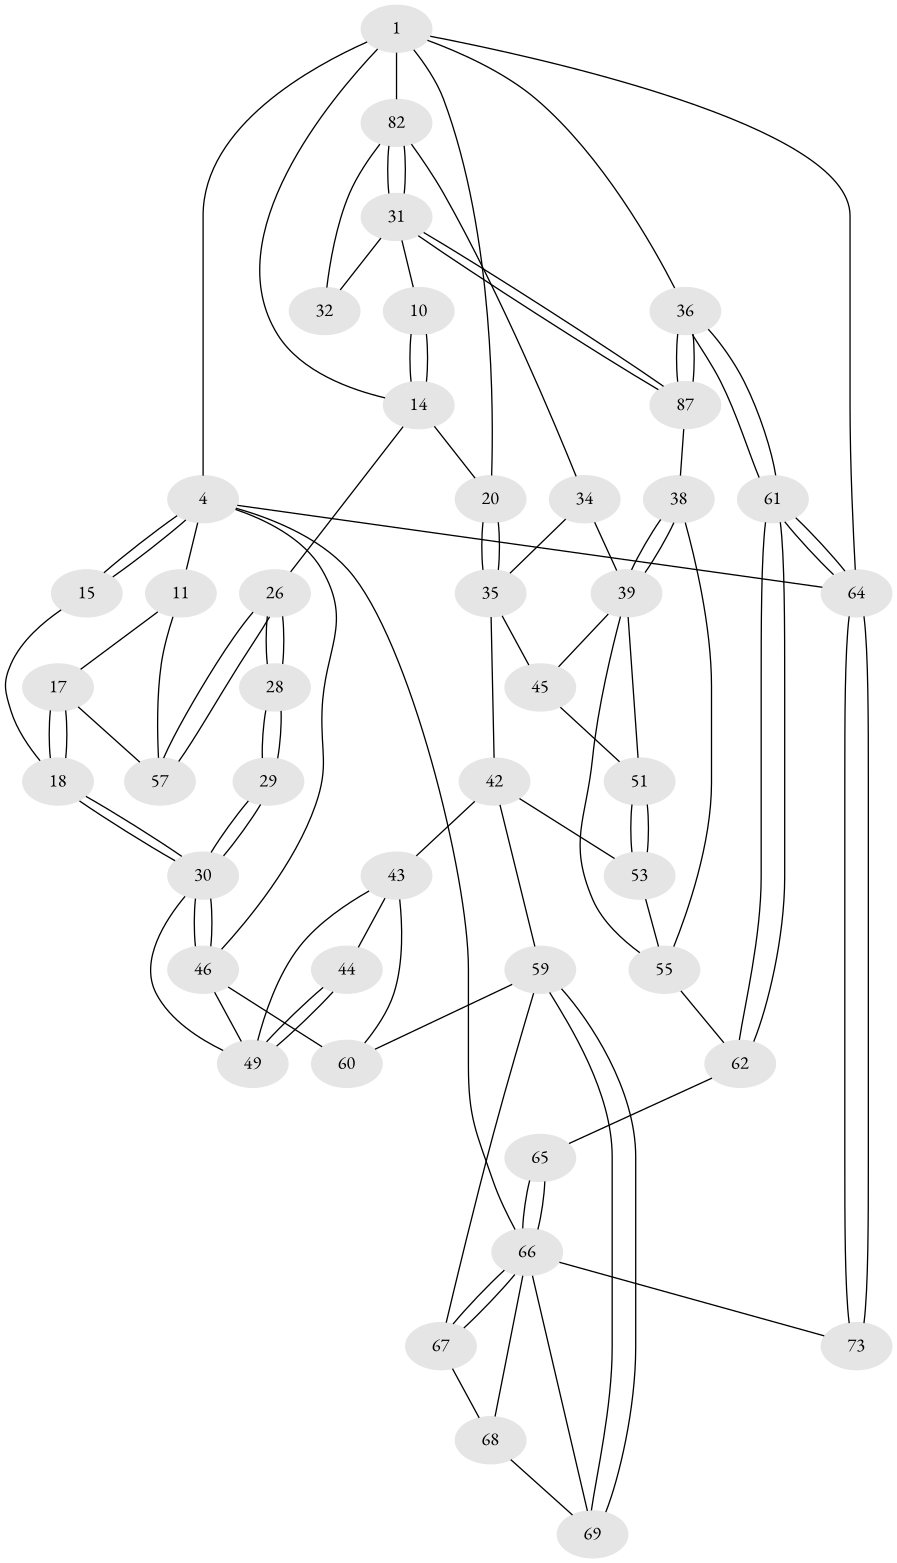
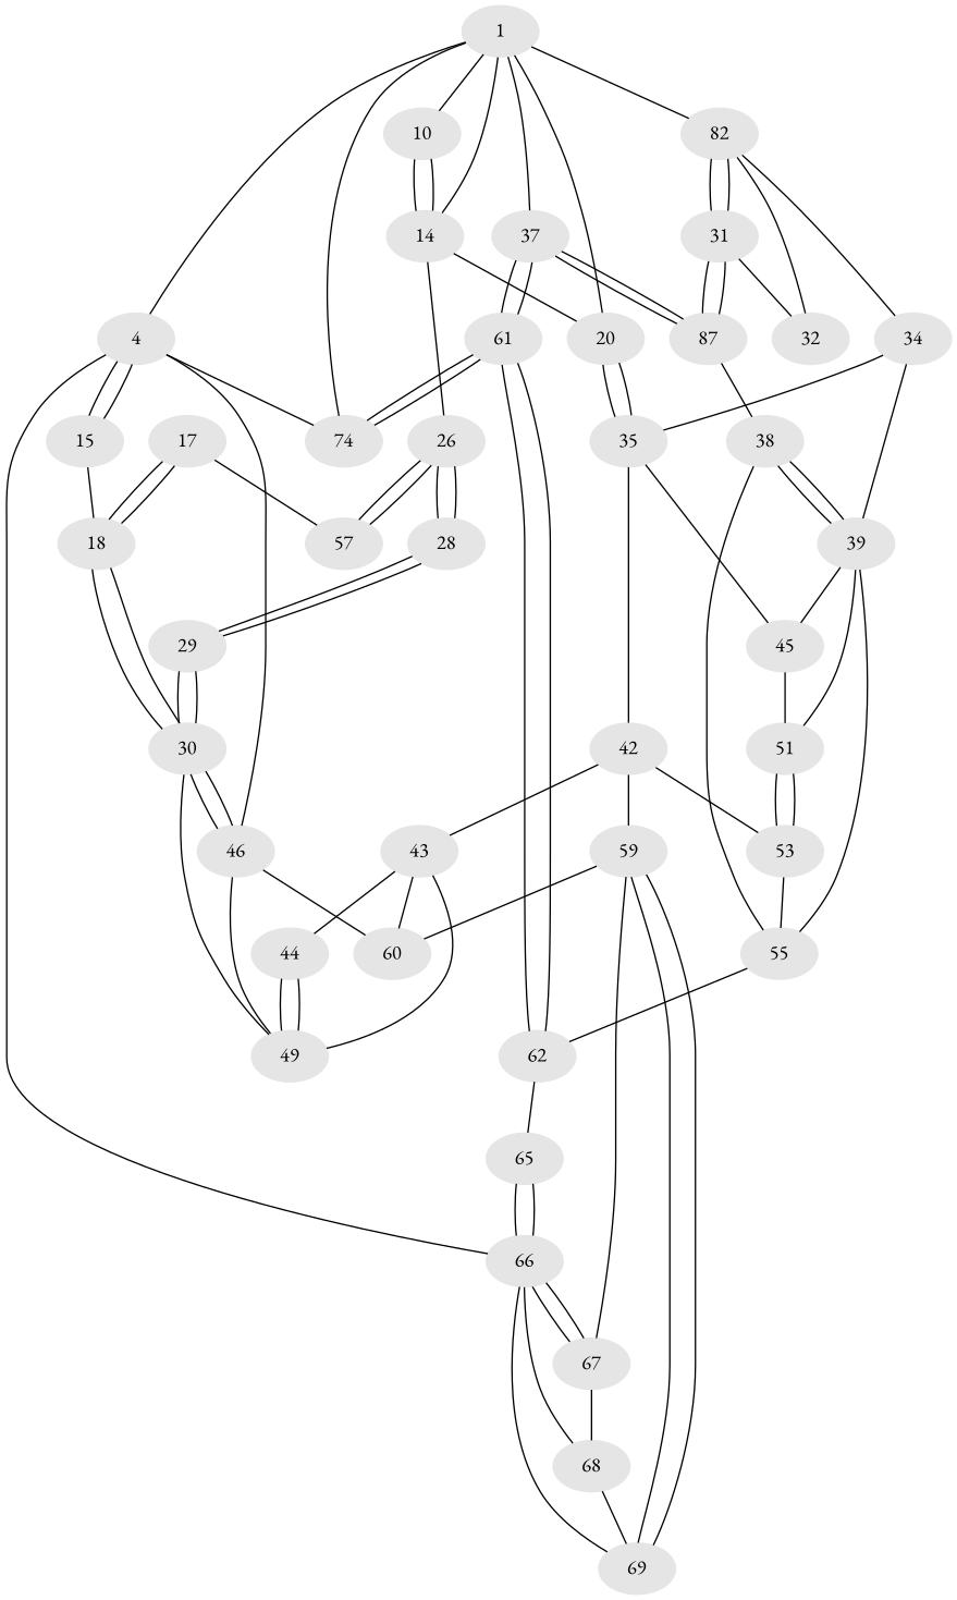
  graph {
    fontname="EB Garamond"
    node [color=gray90 fontname="EB Garamond" style=filled]
    edge [fontname="EB Garamond"]
    1 [super="+2+7"]
    4 [super="+5+48"]
    10
    14 [super="+21"]
    20
    n6 [label=82 super="+23"]
-   36
-   64
-   11 [super="+12"]
+   36 [label=37]
+   64 [label=74]
    15
    46 [super="+47"]
    66 [super="+70"]
    26
    35 [super="+41"]
    31
    32
    34
    n18 [label=87]
    61
-   73
    17
    n22 [label=57]
    18
    49 [super="+50"]
    60
    67
    69
    68
    28
    30
    42 [super="+54"]
    45
    39 [super="+51+40"]
    29
    44
    38
    55 [super="+57"]
    n38 [label=51]
    43 [super="+58"]
    53 [super="+56"]
    59
    62 [super="+63"]
    65
    1 -- 4 [weight=2]
-   31 -- 10
+   1 -- 10
    1 -- 14
    1 -- 20
    1 -- n6 [weight=2]
    1 -- 36
    1 -- 64
    4 -- 64
-   4 -- 11
    4 -- 15 [weight=2]
    4 -- 15
    4 -- 46
    4 -- 66
    10 -- 14
    10 -- 14
    14 -- 20
    14 -- 26
    20 -- 35
    20 -- 35
    n6 -- 31
    n6 -- 31
    n6 -- 32 [weight=2]
    n6 -- 34
    36 -- n18
    36 -- n18
    36 -- 61
    36 -- 61
-   64 -- 73
-   64 -- 73
-   11 -- 17
-   11 -- n22
    15 -- 18
    46 -- 49
    46 -- 60
-   66 -- 73
    66 -- 67
    66 -- 67
    66 -- 69
    66 -- 68
    26 -- n22
    26 -- n22
    26 -- 28
    26 -- 28
    35 -- 42
    35 -- 45
    31 -- 32
    31 -- n18
    31 -- n18
    34 -- 35
    34 -- 39
    n18 -- 38
    61 -- 64
    61 -- 64
    61 -- 62
    61 -- 62
    17 -- n22
    17 -- 18
    17 -- 18
    18 -- 30
    18 -- 30
    67 -- 68
    68 -- 69
    28 -- 29
    28 -- 29
    30 -- 46
    30 -- 46
    30 -- 49
    42 -- 43
    42 -- 53
    42 -- 59
    45 -- n38
    39 -- 45
    39 -- 55
    39 -- n38
    29 -- 30
    29 -- 30
    44 -- 49
    44 -- 49
    38 -- 39
    38 -- 39
    38 -- 55
    55 -- 62
    n38 -- 53
    n38 -- 53
    43 -- 49
    43 -- 60
    43 -- 44
    53 -- 55
    59 -- 60
    59 -- 67
    59 -- 69
    59 -- 69
    62 -- 65
    65 -- 66
    65 -- 66
  }
